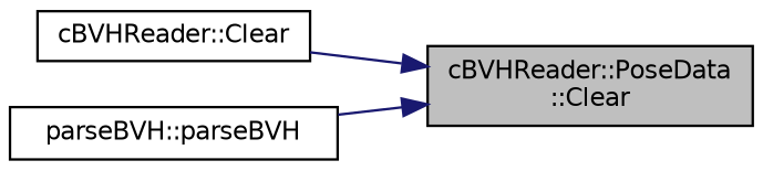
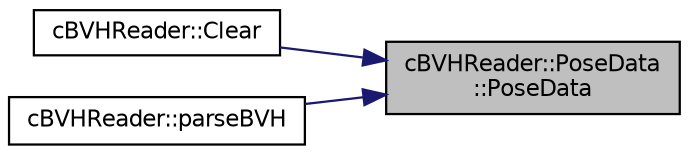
  digraph {
    rankdir=RL
    node [color=black fillcolor=white fontname=Helvetica fontsize=10 shape=record style=filled]
    edge [color=midnightblue dir=back fontname=Helvetica fontsize=10 labelfontname=Helvetica labelfontsize=10 style=solid]
-   n1 [fillcolor=grey75 fontcolor=black height=0.2 label="cBVHReader::PoseData\l::Clear" width=0.4]
+   n1 [fillcolor=grey75 fontcolor=black height=0.2 label="cBVHReader::PoseData\l::PoseData" width=0.4]
    n2 [height=0.2 label="cBVHReader::Clear" width=0.4]
-   n3 [height=0.2 label="parseBVH::parseBVH" width=0.4]
+   n3 [height=0.2 label="cBVHReader::parseBVH" width=0.4]
    n1 -> n2
    n1 -> n3
  }
